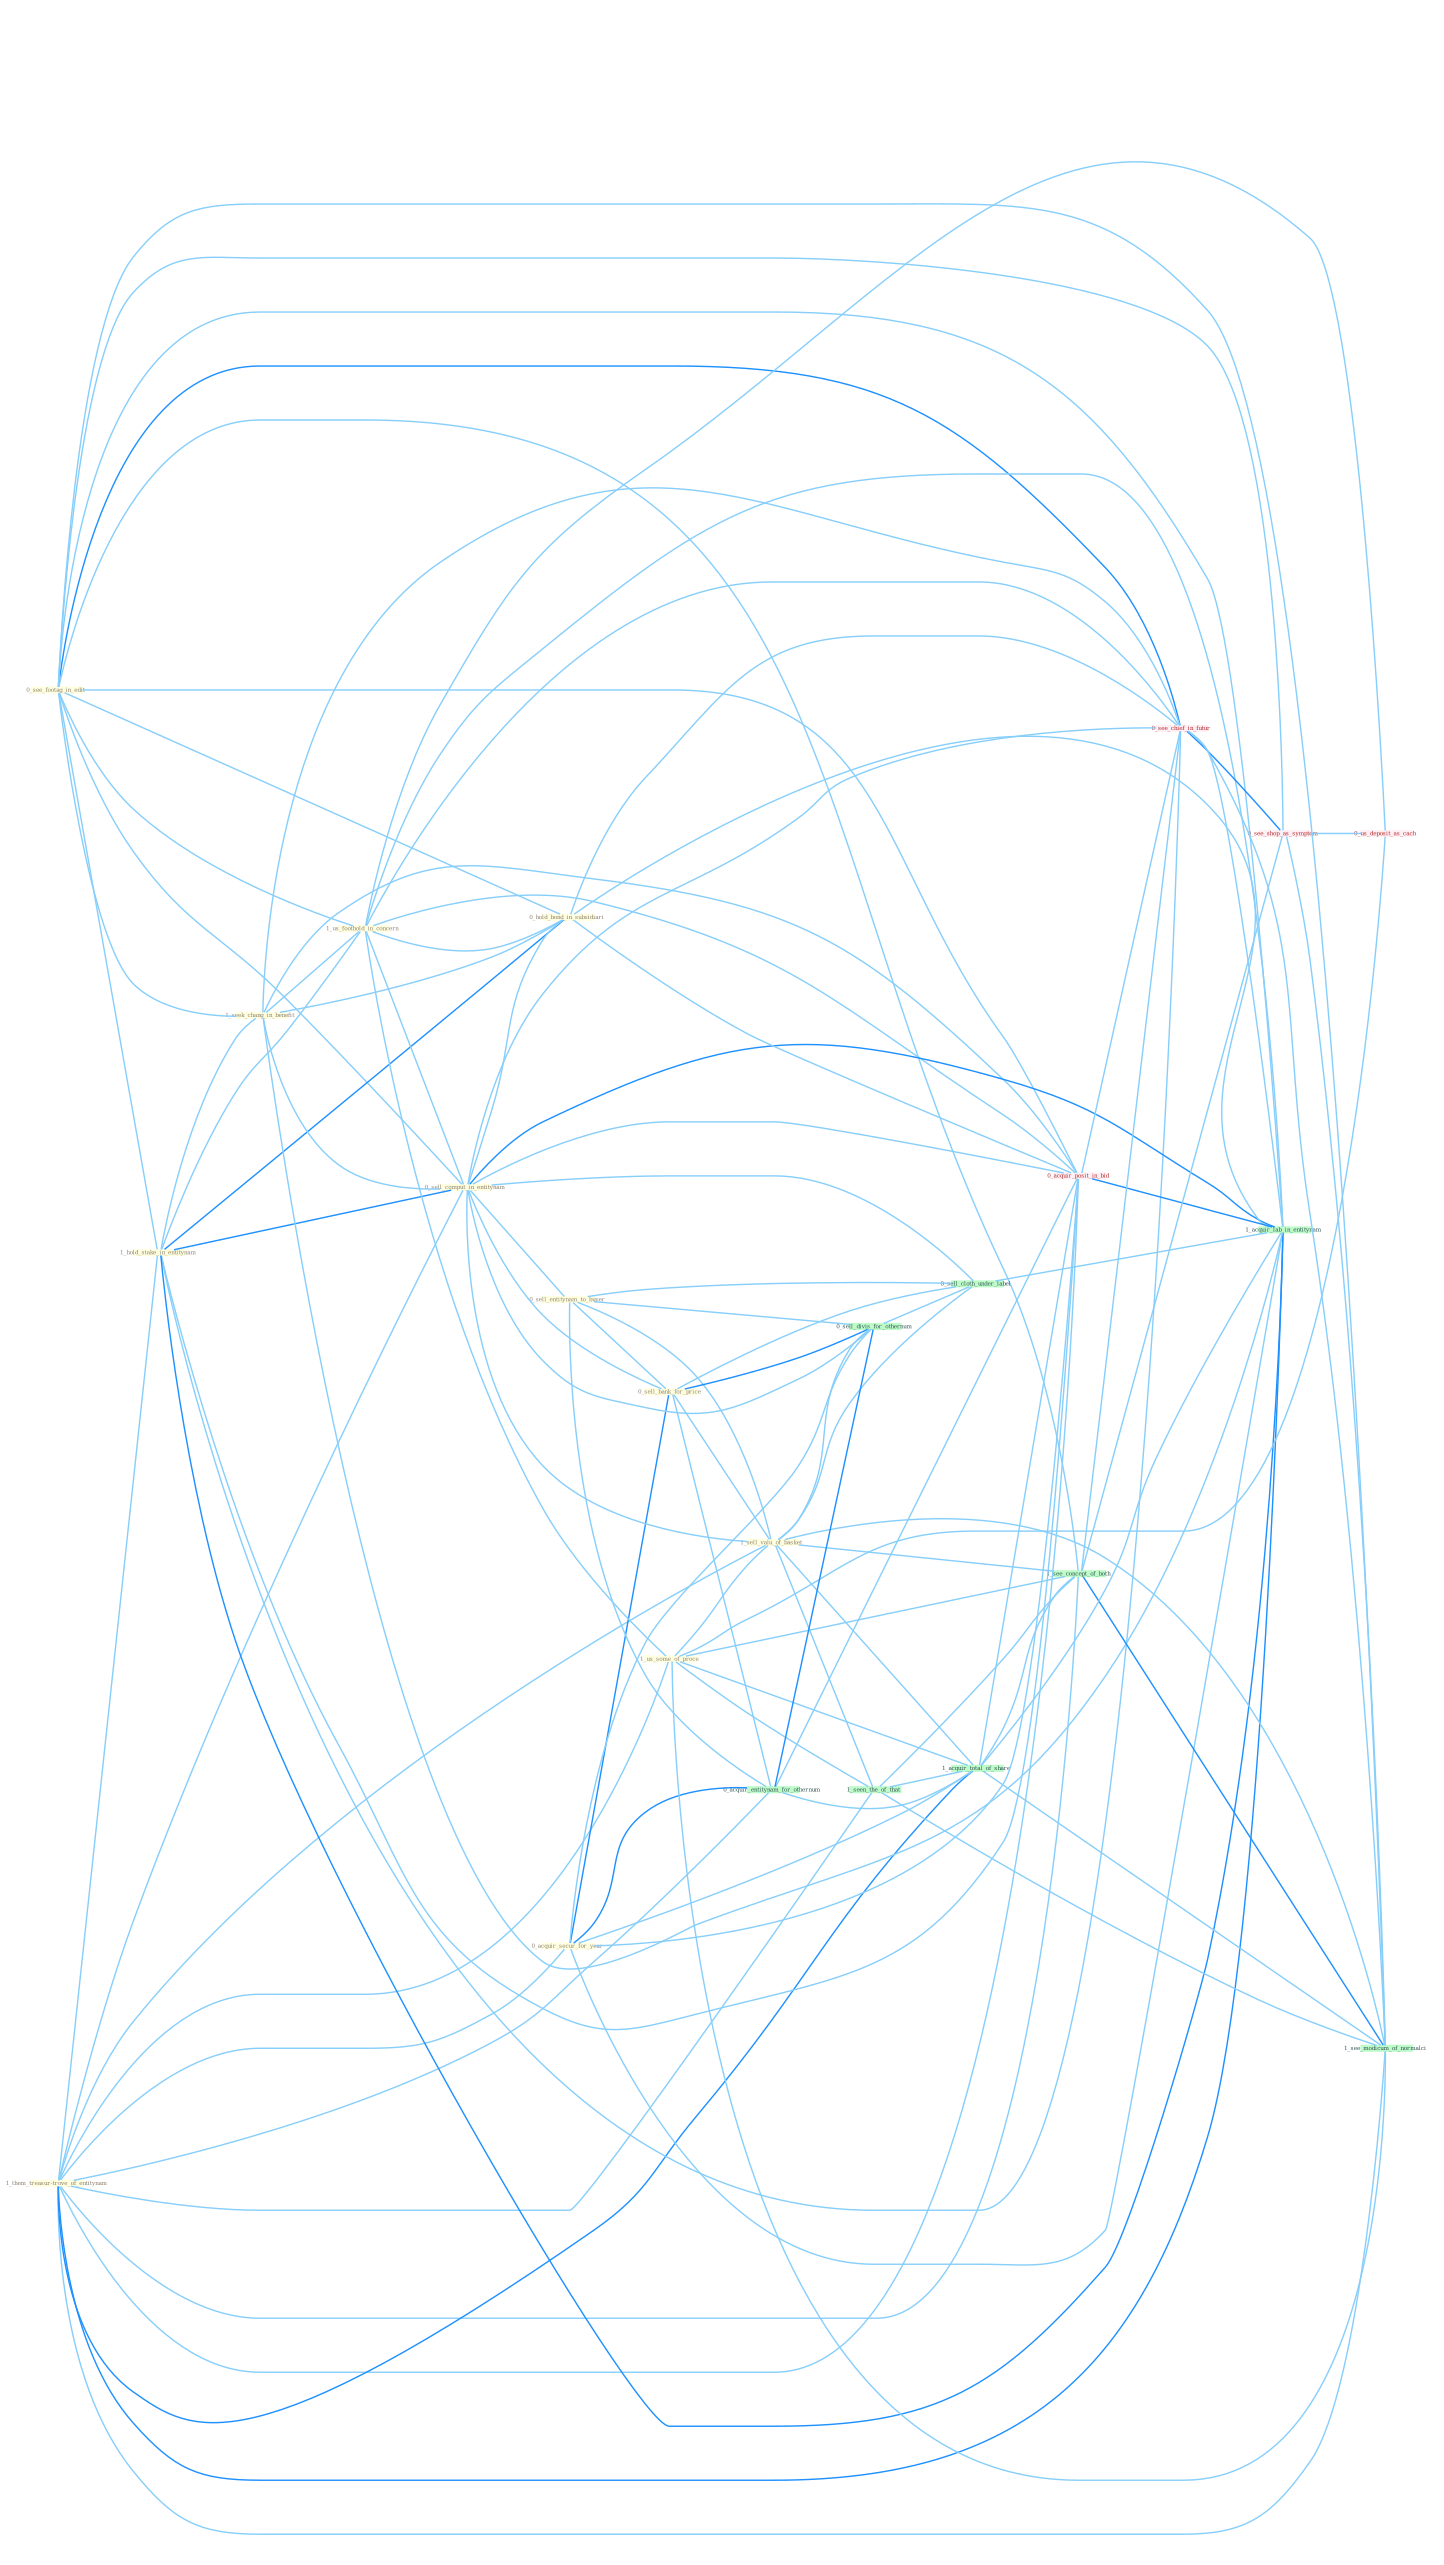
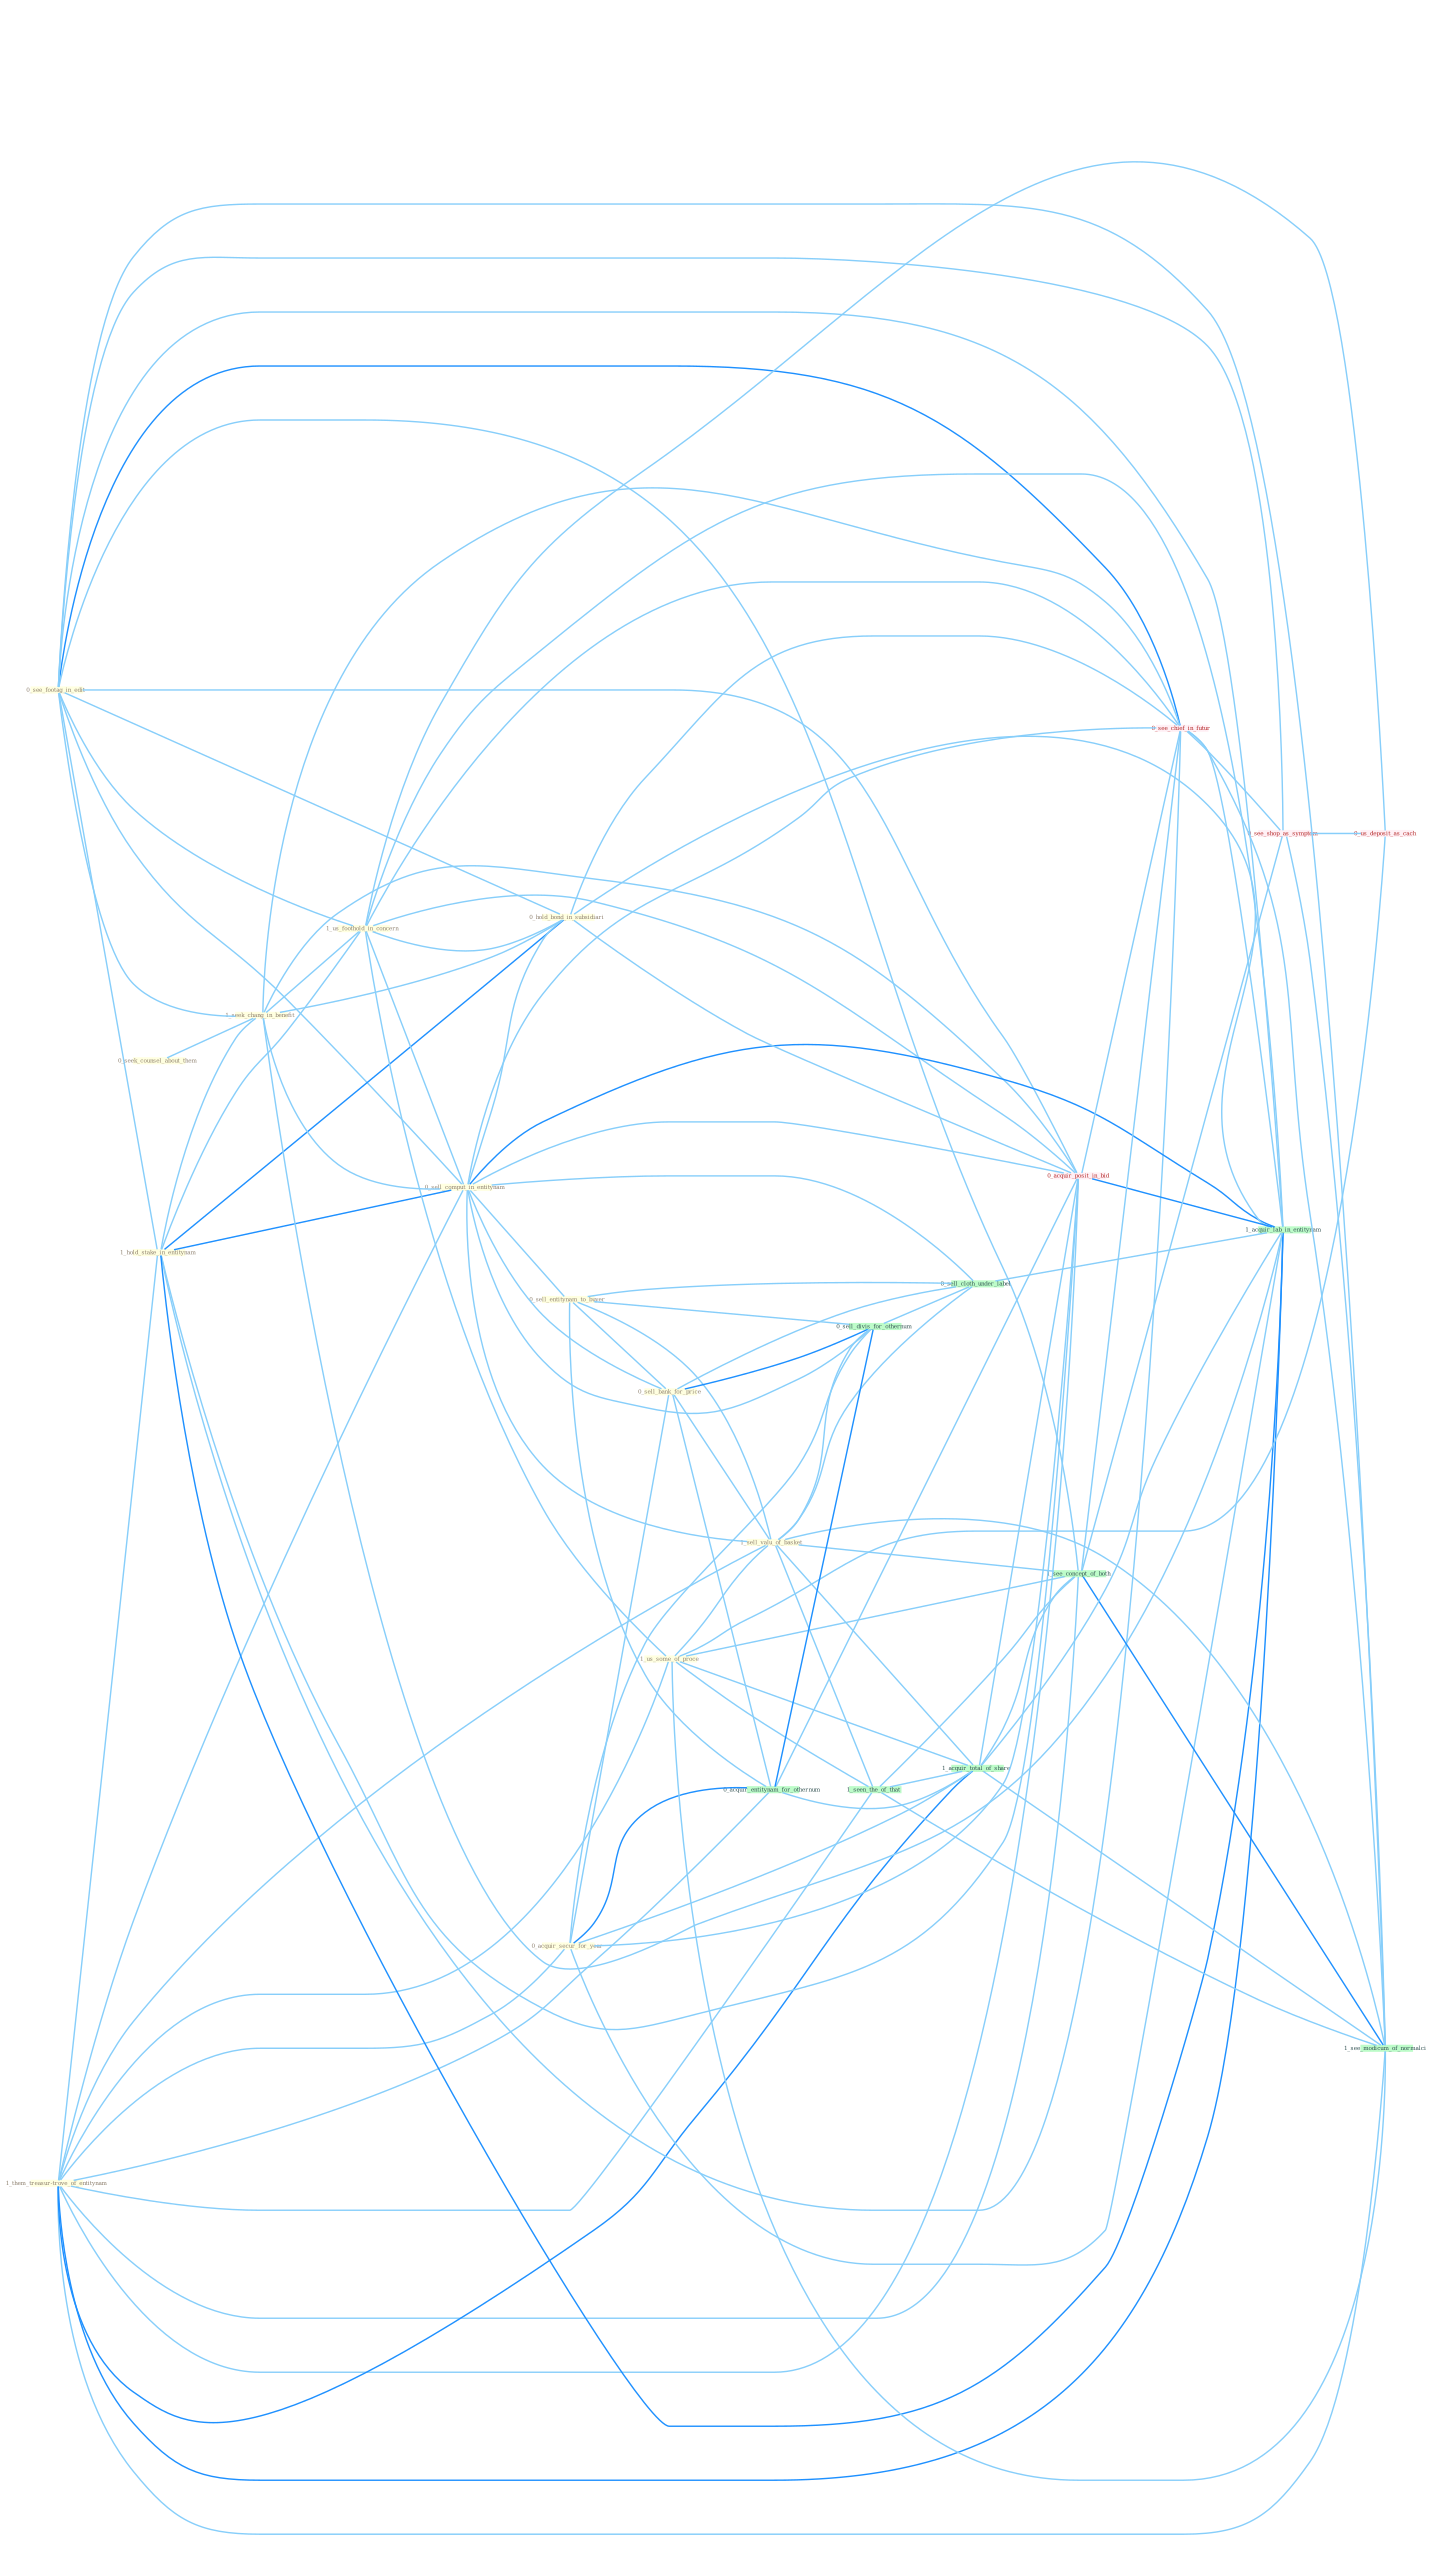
  graph {
    rankdir=LR
    node [color="#ffffe0" fixedsize=true fontcolor="#8b7d6b" fontsize=4 shape=polygon style=filled]
    edge [color="#87cefa" w=1]
    "0_see_footag_in_edit " [height=.06 width=.5]
    n2 [height=.06 label="1_them_treasur-trove_of_entitynam" width=.5]
    "0_acquir_secur_for_year " [height=.06 width=.5]
+   "0_seek_counsel_about_them " [height=.06 width=.5]
    "1_hold_stake_in_entitynam " [height=.06 width=.5]
    "1_seek_chang_in_benefit " [height=.06 width=.5]
    "1_us_foothold_in_concern " [height=.06 width=.5]
    "0_sell_comput_in_entitynam " [height=.06 width=.5]
    "0_sell_entitynam_to_buyer " [height=.06 width=.5]
    "0_hold_bond_in_subsidiari " [height=.06 width=.5]
    "1_us_some_of_proce " [height=.06 width=.5]
    "0_sell_bank_for_price " [height=.06 width=.5]
    "1_sell_valu_of_basket " [height=.06 width=.5]
    "0_acquir_posit_in_bid " [color="#fff0f5" fontcolor="#b22222" height=.06 width=.5]
    "0_see_chief_in_futur " [color="#fff0f5" fontcolor="#b22222" height=.06 width=.5]
    "0_see_shop_as_symptom " [color="#fff0f5" fontcolor="#b22222" height=.06 width=.5]
    "0_us_deposit_as_cach " [color="#fff0f5" fontcolor="#b22222" height=.06 width=.5]
    "1_see_concept_of_both " [color="#BDFCC9" fontcolor="#2f4f4f" height=.06 width=.5]
    "1_acquir_lab_in_entitynam " [color="#BDFCC9" fontcolor="#2f4f4f" height=.06 width=.5]
    "1_see_modicum_of_normalci " [color="#BDFCC9" fontcolor="#2f4f4f" height=.06 width=.5]
    "0_acquir_entitynam_for_othernum " [color="#BDFCC9" fontcolor="#2f4f4f" height=.06 width=.5]
    "1_seen_the_of_that " [color="#BDFCC9" fontcolor="#2f4f4f" height=.06 width=.5]
    "1_acquir_total_of_share " [color="#BDFCC9" fontcolor="#2f4f4f" height=.06 width=.5]
    "0_sell_divis_for_othernum " [color="#BDFCC9" fontcolor="#2f4f4f" height=.06 width=.5]
    "0_sell_cloth_under_label " [color="#BDFCC9" fontcolor="#2f4f4f" height=.06 width=.5]
    subgraph sub_1 {
      "0_see_footag_in_edit "
      n2
      "0_acquir_secur_for_year "
+     "0_seek_counsel_about_them "
      "1_hold_stake_in_entitynam "
      "1_seek_chang_in_benefit "
      "1_us_foothold_in_concern "
      "0_sell_comput_in_entitynam "
      "0_sell_entitynam_to_buyer "
      "0_hold_bond_in_subsidiari "
      "1_us_some_of_proce "
      "0_sell_bank_for_price "
      "1_sell_valu_of_basket "
    }
    subgraph sub_2 {
      "0_acquir_posit_in_bid "
      "0_see_chief_in_futur "
      "0_see_shop_as_symptom "
      "0_us_deposit_as_cach "
    }
    "0_see_footag_in_edit " -- "1_hold_stake_in_entitynam "
    "0_see_footag_in_edit " -- "1_seek_chang_in_benefit "
    "0_see_footag_in_edit " -- "1_us_foothold_in_concern "
    "0_see_footag_in_edit " -- "0_sell_comput_in_entitynam "
    "0_see_footag_in_edit " -- "0_hold_bond_in_subsidiari "
    "0_see_footag_in_edit " -- "0_acquir_posit_in_bid "
    "0_see_footag_in_edit " -- "0_see_chief_in_futur " [color="#1e90ff" w=2]
    "0_see_footag_in_edit " -- "0_see_shop_as_symptom "
    "0_see_footag_in_edit " -- "1_see_concept_of_both "
    "0_see_footag_in_edit " -- "1_acquir_lab_in_entitynam "
    "0_see_footag_in_edit " -- "1_see_modicum_of_normalci "
    n2 -- "0_acquir_secur_for_year "
    n2 -- "1_hold_stake_in_entitynam "
    n2 -- "0_sell_comput_in_entitynam "
    n2 -- "1_us_some_of_proce "
    n2 -- "1_sell_valu_of_basket "
    n2 -- "0_acquir_posit_in_bid "
    n2 -- "1_see_concept_of_both "
    n2 -- "1_acquir_lab_in_entitynam " [color="#1e90ff" w=2]
    n2 -- "1_see_modicum_of_normalci "
    n2 -- "0_acquir_entitynam_for_othernum "
    n2 -- "1_seen_the_of_that "
    n2 -- "1_acquir_total_of_share " [color="#1e90ff" w=2]
-   "0_acquir_secur_for_year " -- "0_sell_bank_for_price " [color="#1e90ff"]
+   "0_acquir_secur_for_year " -- "0_sell_bank_for_price "
    "0_acquir_secur_for_year " -- "0_acquir_posit_in_bid "
    "0_acquir_secur_for_year " -- "1_acquir_lab_in_entitynam "
    "0_acquir_secur_for_year " -- "0_acquir_entitynam_for_othernum " [color="#1e90ff" w=2]
    "0_acquir_secur_for_year " -- "1_acquir_total_of_share "
    "0_acquir_secur_for_year " -- "0_sell_divis_for_othernum "
+   "0_seek_counsel_about_them " -- "1_seek_chang_in_benefit "
    "1_hold_stake_in_entitynam " -- "1_seek_chang_in_benefit "
    "1_hold_stake_in_entitynam " -- "1_us_foothold_in_concern "
    "1_hold_stake_in_entitynam " -- "0_sell_comput_in_entitynam " [color="#1e90ff" w=2]
    "1_hold_stake_in_entitynam " -- "0_hold_bond_in_subsidiari " [color="#1e90ff" w=2]
    "1_hold_stake_in_entitynam " -- "0_acquir_posit_in_bid "
    "1_hold_stake_in_entitynam " -- "0_see_chief_in_futur "
    "1_hold_stake_in_entitynam " -- "1_acquir_lab_in_entitynam " [color="#1e90ff" w=2]
    "1_seek_chang_in_benefit " -- "1_us_foothold_in_concern "
    "1_seek_chang_in_benefit " -- "0_sell_comput_in_entitynam "
    "1_seek_chang_in_benefit " -- "0_hold_bond_in_subsidiari "
    "1_seek_chang_in_benefit " -- "0_acquir_posit_in_bid "
    "1_seek_chang_in_benefit " -- "0_see_chief_in_futur "
    "1_seek_chang_in_benefit " -- "1_acquir_lab_in_entitynam "
    "1_us_foothold_in_concern " -- "0_sell_comput_in_entitynam "
    "1_us_foothold_in_concern " -- "0_hold_bond_in_subsidiari "
    "1_us_foothold_in_concern " -- "1_us_some_of_proce "
    "1_us_foothold_in_concern " -- "0_acquir_posit_in_bid "
    "1_us_foothold_in_concern " -- "0_see_chief_in_futur "
    "1_us_foothold_in_concern " -- "0_us_deposit_as_cach "
    "1_us_foothold_in_concern " -- "1_acquir_lab_in_entitynam "
    "0_sell_comput_in_entitynam " -- "0_sell_entitynam_to_buyer "
    "0_sell_comput_in_entitynam " -- "0_hold_bond_in_subsidiari "
    "0_sell_comput_in_entitynam " -- "0_sell_bank_for_price "
    "0_sell_comput_in_entitynam " -- "1_sell_valu_of_basket "
    "0_sell_comput_in_entitynam " -- "0_acquir_posit_in_bid "
    "0_sell_comput_in_entitynam " -- "0_see_chief_in_futur "
    "0_sell_comput_in_entitynam " -- "1_acquir_lab_in_entitynam " [color="#1e90ff" w=2]
    "0_sell_comput_in_entitynam " -- "0_sell_divis_for_othernum "
    "0_sell_comput_in_entitynam " -- "0_sell_cloth_under_label "
    "0_sell_entitynam_to_buyer " -- "0_sell_bank_for_price "
    "0_sell_entitynam_to_buyer " -- "1_sell_valu_of_basket "
    "0_sell_entitynam_to_buyer " -- "0_acquir_entitynam_for_othernum "
    "0_sell_entitynam_to_buyer " -- "0_sell_divis_for_othernum "
    "0_sell_entitynam_to_buyer " -- "0_sell_cloth_under_label "
    "0_hold_bond_in_subsidiari " -- "0_acquir_posit_in_bid "
    "0_hold_bond_in_subsidiari " -- "0_see_chief_in_futur "
    "0_hold_bond_in_subsidiari " -- "1_acquir_lab_in_entitynam "
    "1_us_some_of_proce " -- "1_sell_valu_of_basket "
    "1_us_some_of_proce " -- "0_us_deposit_as_cach "
    "1_us_some_of_proce " -- "1_see_concept_of_both "
    "1_us_some_of_proce " -- "1_see_modicum_of_normalci "
    "1_us_some_of_proce " -- "1_seen_the_of_that "
    "1_us_some_of_proce " -- "1_acquir_total_of_share "
    "0_sell_bank_for_price " -- "1_sell_valu_of_basket "
    "0_sell_bank_for_price " -- "0_acquir_entitynam_for_othernum "
    "0_sell_bank_for_price " -- "0_sell_divis_for_othernum " [color="#1e90ff" w=2]
    "0_sell_bank_for_price " -- "0_sell_cloth_under_label "
    "1_sell_valu_of_basket " -- "1_see_concept_of_both "
    "1_sell_valu_of_basket " -- "1_see_modicum_of_normalci "
    "1_sell_valu_of_basket " -- "1_seen_the_of_that "
    "1_sell_valu_of_basket " -- "1_acquir_total_of_share "
    "1_sell_valu_of_basket " -- "0_sell_divis_for_othernum "
    "1_sell_valu_of_basket " -- "0_sell_cloth_under_label "
    "0_acquir_posit_in_bid " -- "0_see_chief_in_futur "
    "0_acquir_posit_in_bid " -- "1_acquir_lab_in_entitynam " [color="#1e90ff" w=2]
-   "0_see_chief_in_futur " -- "0_see_shop_as_symptom " [color="#1e90ff"]
+   "0_see_chief_in_futur " -- "0_see_shop_as_symptom "
    "0_see_chief_in_futur " -- "1_acquir_lab_in_entitynam "
    "0_see_chief_in_futur " -- "1_see_modicum_of_normalci "
    "0_see_shop_as_symptom " -- "0_us_deposit_as_cach "
    "0_see_shop_as_symptom " -- "1_see_modicum_of_normalci "
    "1_see_concept_of_both " -- "0_see_chief_in_futur "
    "1_see_concept_of_both " -- "0_see_shop_as_symptom "
    "1_see_concept_of_both " -- "1_see_modicum_of_normalci " [color="#1e90ff" w=2]
    "0_acquir_entitynam_for_othernum " -- "0_acquir_posit_in_bid "
    "0_acquir_entitynam_for_othernum " -- "1_acquir_total_of_share "
    "0_acquir_entitynam_for_othernum " -- "0_sell_divis_for_othernum " [color="#1e90ff" w=2]
    "1_seen_the_of_that " -- "1_see_concept_of_both "
    "1_seen_the_of_that " -- "1_see_modicum_of_normalci "
    "1_seen_the_of_that " -- "1_acquir_total_of_share "
    "1_acquir_total_of_share " -- "0_acquir_posit_in_bid "
    "1_acquir_total_of_share " -- "1_see_concept_of_both "
    "1_acquir_total_of_share " -- "1_acquir_lab_in_entitynam "
    "1_acquir_total_of_share " -- "1_see_modicum_of_normalci "
    "0_sell_divis_for_othernum " -- "0_sell_cloth_under_label "
    "0_sell_cloth_under_label " -- "1_acquir_lab_in_entitynam "
  }
